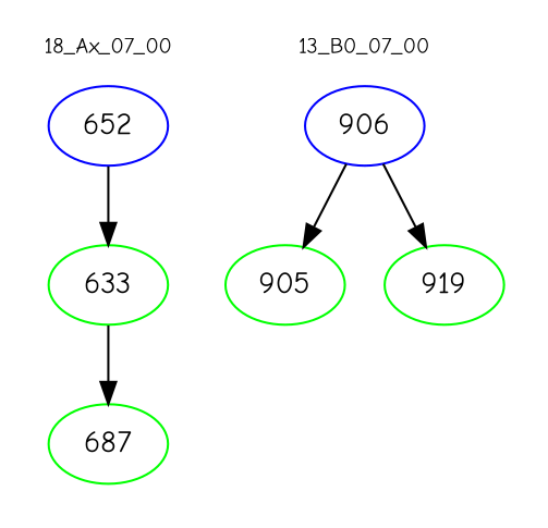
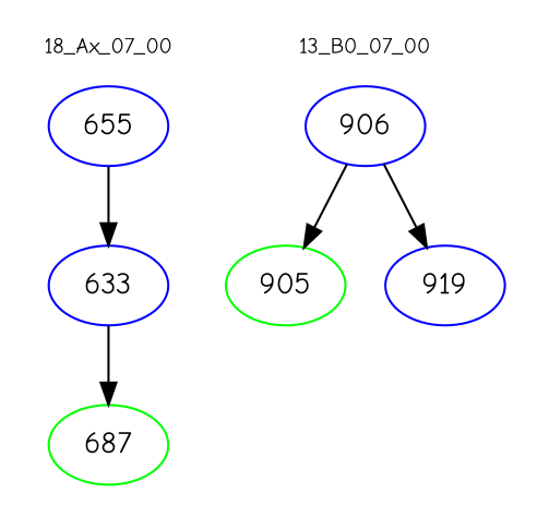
  digraph {
    fontname="Comic Neue"
    node [color=blue fontname="Comic Neue"]
    edge [color=black fontname="Comic Neue"]
-   n1 [label=652]
-   n2 [color=green label=633]
+   n1 [label=655]
+   n2 [label=633]
    n3 [color=green label=687]
    n4 [label=906]
    n5 [color=green label=905]
-   n6 [color=green label=919]
+   n6 [label=919]
    subgraph cluster_1 {
      color=white
      fontsize=10
      label="18_Ax_07_00"
      n1
      n2
      n3
    }
    subgraph cluster_2 {
      color=white
      fontsize=10
      label="13_B0_07_00"
      n4
      n5
      n6
    }
    n1 -> n2
    n2 -> n3
    n4 -> n5
    n4 -> n6
  }
